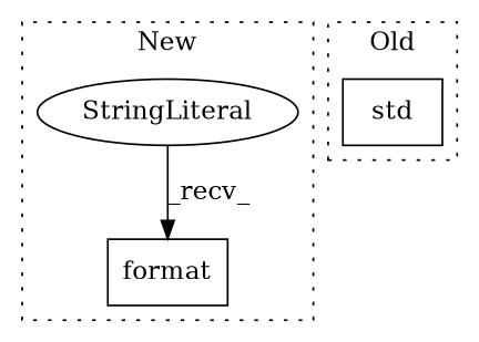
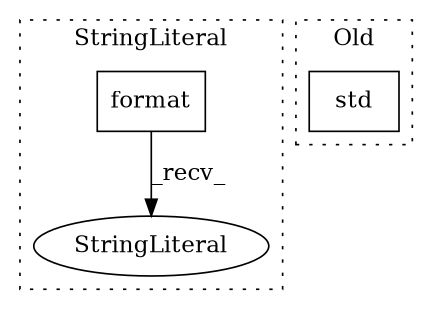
  digraph {
    node [a=32 shape=box]
    n1 [l="7,1" label=format s="924,940"]
    n2 [a=45 l=50 label=StringLiteral s=873 shape=ellipse]
    n3 [l=5 label=std s=1278]
    subgraph cluster_1 {
-     label=New
+     label=StringLiteral
      style=dotted
      n1
      n2
    }
    subgraph cluster_2 {
      label=Old
      style=dotted
      n3
    }
-   n2 -> n1 [label=_recv_]
+   n1 -> n2 [label=_recv_]
  }
